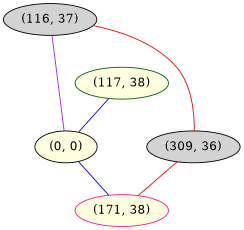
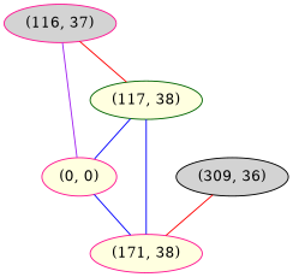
  graph {
    node [color=deeppink fillcolor=lightyellow style=filled]
    edge [color=blue weight=3]
-   "(116, 37)" [color=black fillcolor=lightgrey]
+   "(116, 37)" [fillcolor=lightgrey]
    "(117, 38)" [color=darkgreen]
-   "(0, 0)" [color=black]
+   "(0, 0)"
    "(171, 38)"
    "(309, 36)" [color=black fillcolor=lightgrey]
-   "(116, 37)" -- "(309, 36)" [color=red weight=1]
+   "(116, 37)" -- "(117, 38)" [color=red weight=1]
    "(116, 37)" -- "(0, 0)" [color=purple weight=4]
    "(117, 38)" -- "(0, 0)"
+   "(117, 38)" -- "(171, 38)"
    "(0, 0)" -- "(171, 38)"
    "(309, 36)" -- "(171, 38)" [color=red weight=1]
  }
